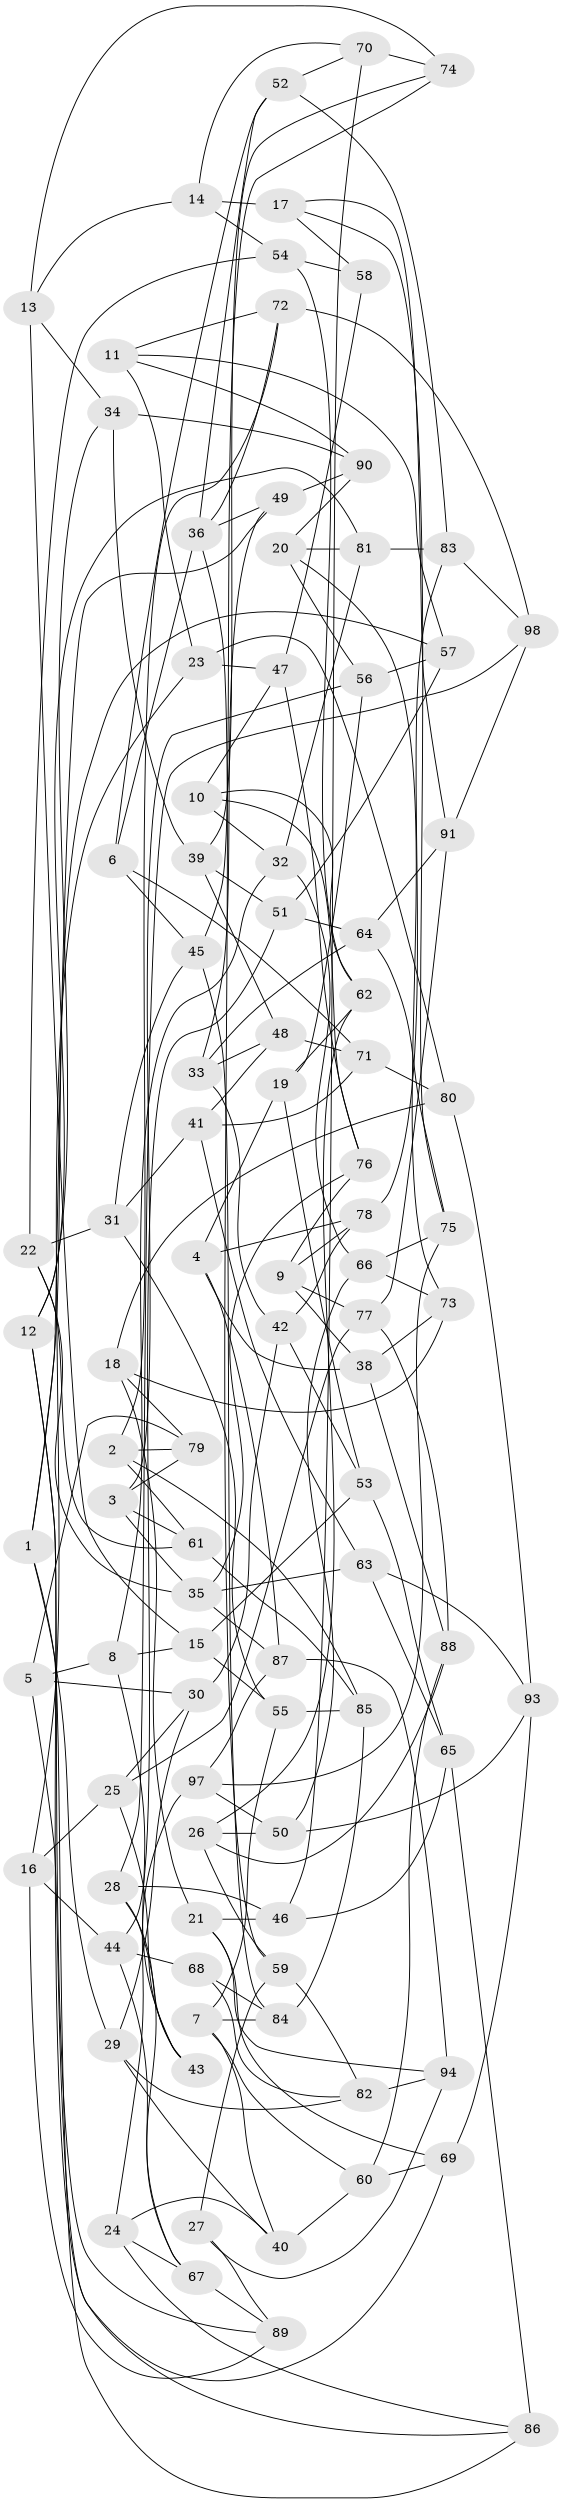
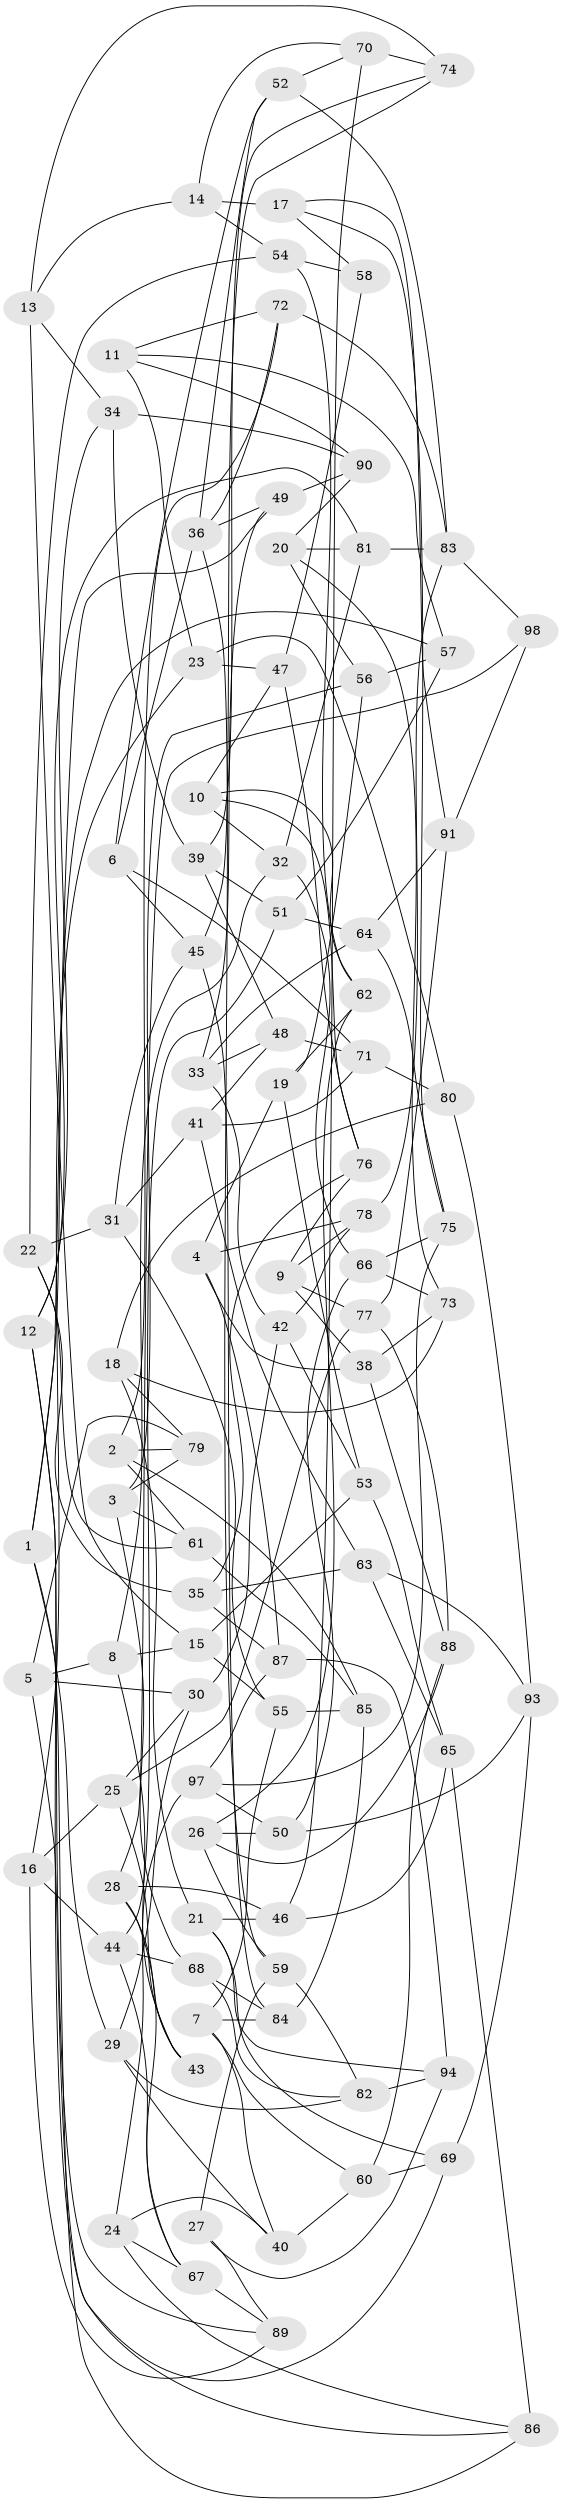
  graph {
    rankdir=LR
    node [color=gray90 style=filled]
    1
    29
    49
    57
    86
    30
    40
    82
    90
    2
    61
    72
    79
    85
    n15 [label=98]
    3
    56
    68
    84
    4
    19
    38
    78
    87
    62
    53
    73
    88
    83
    94
    5
    8
    69
    15
    32
    43
    42
    93
    6
    36
    45
    52
    71
    59
    74
    70
    80
    7
    55
    60
    81
    66
    9
    76
    77
    91
    10
    47
    58
    11
    23
    12
    34
    89
    39
    13
    14
    17
    54
    75
    65
    16
    25
    44
    67
    51
    18
    21
    46
    20
    22
    31
    35
    41
    63
    24
    n87 [label=97]
    50
    26
    27
    28
    48
    33
    64
    1 -- 29
    1 -- 49
    1 -- 57
    1 -- 86
    29 -- 30
    29 -- 40
    29 -- 82
    49 -- 90
    30 -- 42
    40 -- 60
    82 -- 94
    2 -- 61
    2 -- 72
    2 -- 79
    2 -- 85
    61 -- 85
-   72 -- n15
+   72 -- 83
    3 -- 61
    3 -- 79
    3 -- 56
-   3 -- 35
+   3 -- 68
    56 -- 57
    68 -- 82
    68 -- 84
    84 -- 85
    4 -- 19
    4 -- 38
    4 -- 78
    4 -- 87
    19 -- 56
    19 -- 62
    19 -- 53
    38 -- 73
    38 -- 88
    78 -- 83
    87 -- 94
    53 -- 65
    83 -- n15
    5 -- 30
    5 -- 79
    5 -- 8
    5 -- 69
    8 -- 15
    8 -- 32
    8 -- 43
    69 -- 93
    15 -- 53
    15 -- 55
    32 -- 81
    32 -- 66
    42 -- 78
    42 -- 53
    6 -- 36
    6 -- 45
    6 -- 52
    6 -- 71
    36 -- 49
    36 -- 72
    36 -- 52
    36 -- 59
    45 -- 84
    45 -- 74
    52 -- 83
    52 -- 70
    71 -- 80
    59 -- 82
    70 -- 74
    80 -- 93
    7 -- 40
    7 -- 84
    7 -- 55
    7 -- 60
    55 -- 85
    60 -- 88
    60 -- 69
    81 -- 83
    66 -- 73
    66 -- 75
    9 -- 38
    9 -- 78
    9 -- 76
    9 -- 77
    77 -- 88
    77 -- 91
    91 -- n15
    10 -- 62
    10 -- 32
    10 -- 76
    10 -- 47
    47 -- 76
    47 -- 58
    11 -- 57
    11 -- 90
    11 -- 72
    11 -- 23
    23 -- 80
    23 -- 47
    12 -- 86
    12 -- 81
    12 -- 34
    12 -- 89
    34 -- 90
    34 -- 39
    39 -- 74
    39 -- 51
    39 -- 48
    13 -- 15
    13 -- 74
    13 -- 34
    13 -- 14
    14 -- 70
    14 -- 17
    14 -- 54
    17 -- 91
    17 -- 58
    17 -- 75
    54 -- 62
    54 -- 58
    65 -- 86
    16 -- 23
    16 -- 89
    16 -- 25
    16 -- 44
    25 -- 30
    25 -- 43
    25 -- 77
    44 -- 68
    44 -- 67
    44 -- 51
    67 -- 89
    51 -- 57
    51 -- 64
    18 -- 79
    18 -- 73
    18 -- 80
    18 -- 21
    21 -- 94
    21 -- 69
    21 -- 46
    46 -- 70
    46 -- 65
    20 -- 90
    20 -- 56
    20 -- 73
    20 -- 81
    22 -- 61
    22 -- 54
    22 -- 31
    22 -- 35
    31 -- 45
    31 -- 55
    31 -- 41
    35 -- 87
    35 -- 76
    35 -- 63
    41 -- 71
    41 -- 63
    41 -- 48
    63 -- 93
    63 -- 65
    24 -- 86
    24 -- 40
    24 -- 67
    24 -- n87
    n87 -- 87
    n87 -- 75
    n87 -- 50
    50 -- 93
    50 -- 66
    26 -- 62
    26 -- 88
    26 -- 59
    26 -- 50
    27 -- 94
    27 -- 59
    27 -- 89
    28 -- n15
    28 -- 43
    28 -- 67
    28 -- 46
    48 -- 71
    33 -- 49
    33 -- 42
    33 -- 48
    33 -- 64
    64 -- 91
    64 -- 75
  }
